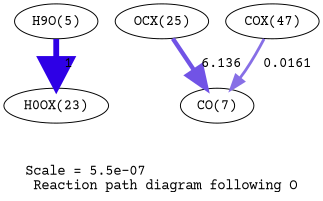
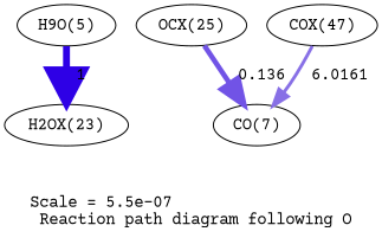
  digraph {
    fontname="Courier Prime"
    label="Scale = 5.5e-07\l Reaction path diagram following O"
    node [fontname="Courier Prime"]
    edge [fontname="Courier Prime"]
    n1 [label="H9O(5)"]
-   n2 [label="H0OX(23)"]
+   n2 [label="H2OX(23)"]
    n3 [label="OCX(25)"]
    n4 [label="CO(7)"]
    n5 [label="COX(47)"]
    n1 -> n2 [arrowsize=3 color="0.7, 1.5, 0.9" label=" 1" style="setlinewidth(6)"]
-   n3 -> n4 [arrowsize=2.25 color="0.7, 0.636, 0.9" label=" 6.136" style="setlinewidth(4.49)"]
-   n5 -> n4 [arrowsize=1.44 color="0.7, 0.516, 0.9" label=" 0.0161" style="setlinewidth(2.88)"]
+   n3 -> n4 [arrowsize=2.25 color="0.7, 0.636, 0.9" label=" 0.136" style="setlinewidth(4.49)"]
+   n5 -> n4 [arrowsize=1.44 color="0.7, 0.516, 0.9" label=" 6.0161" style="setlinewidth(2.88)"]
  }
